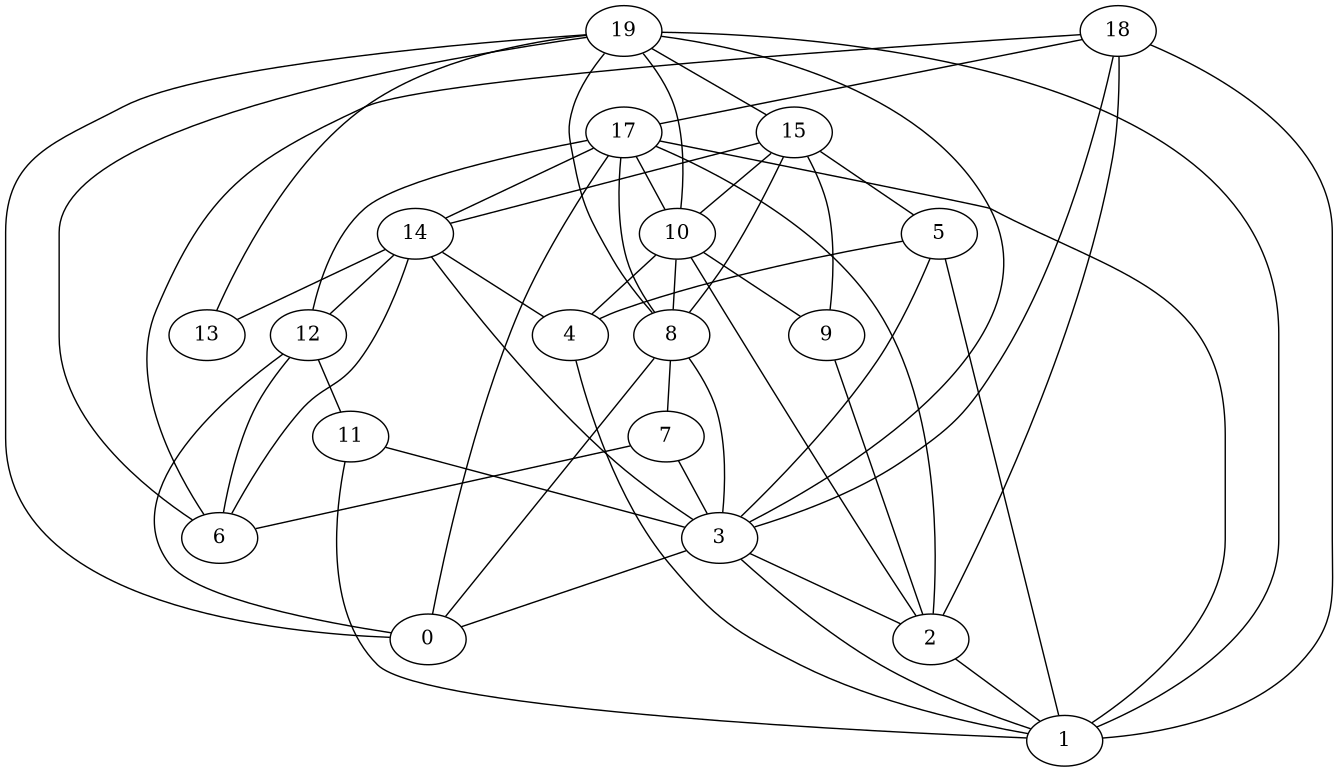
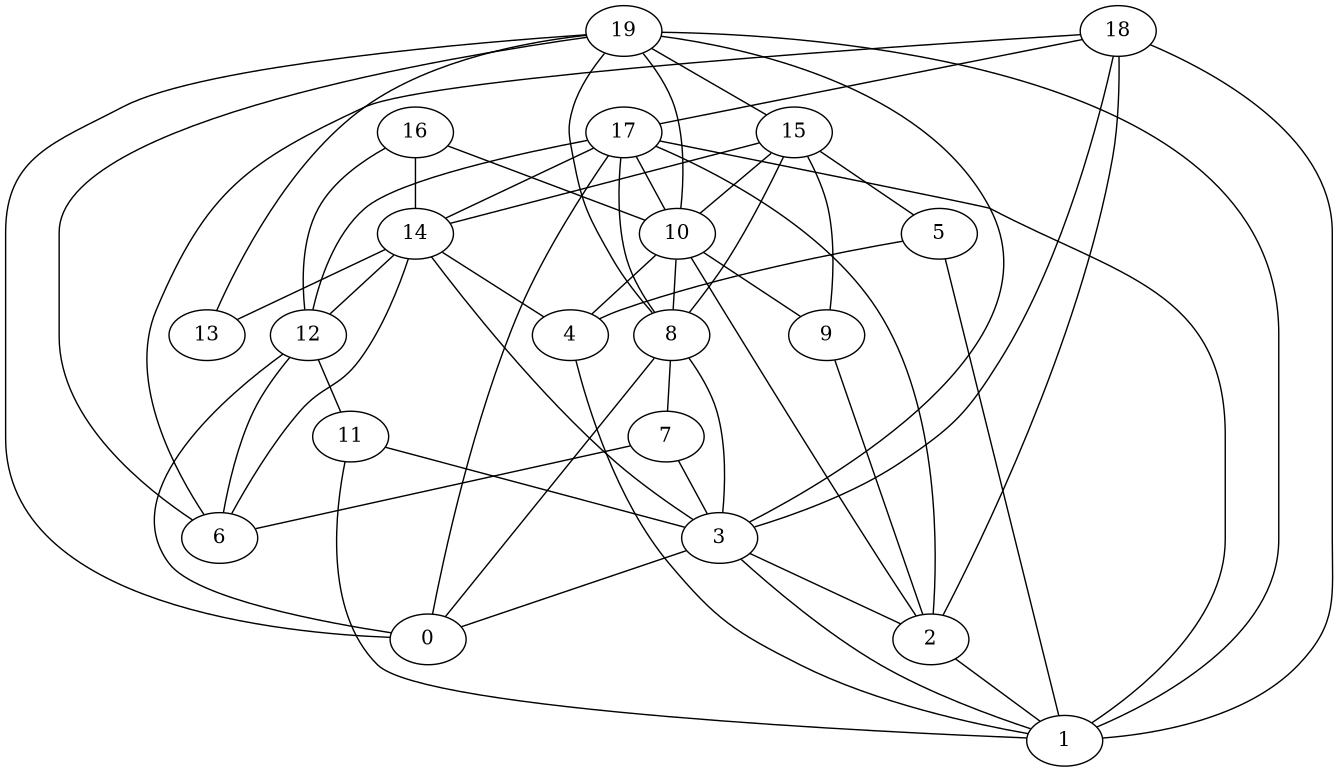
  digraph {
    edge [color=black dir=none]
    2
    1
    11
    3
    0
    18
    17
    6
    14
    12
    8
    10
    7
    4
    13
    5
    15
    9
+   16
    19
    subgraph sub_1 {
      2
      1
      11
      3
      0
      18
      17
      6
      14
      12
      8
      10
      7
      4
      13
      5
      15
      9
+     16
      19
    }
    2 -> 1
    11 -> 1
    11 -> 3
    3 -> 2
    3 -> 1
    3 -> 0
    18 -> 2
    18 -> 1
    18 -> 3
    18 -> 17
    18 -> 6
    17 -> 2
    17 -> 1
    17 -> 0
    17 -> 14
    17 -> 12
    17 -> 8
    17 -> 10
    14 -> 3
    14 -> 6
    14 -> 12
    14 -> 4
    14 -> 13
    12 -> 11
    12 -> 0
    12 -> 6
    8 -> 3
    8 -> 0
    8 -> 7
    10 -> 2
    10 -> 8
    10 -> 4
    10 -> 9
    7 -> 3
    7 -> 6
    4 -> 1
    5 -> 1
-   5 -> 3
    5 -> 4
    15 -> 14
    15 -> 8
    15 -> 10
    15 -> 5
    15 -> 9
    9 -> 2
+   16 -> 14
+   16 -> 12
+   16 -> 10
    19 -> 1
    19 -> 3
    19 -> 0
    19 -> 6
    19 -> 8
    19 -> 10
    19 -> 13
    19 -> 15
  }
